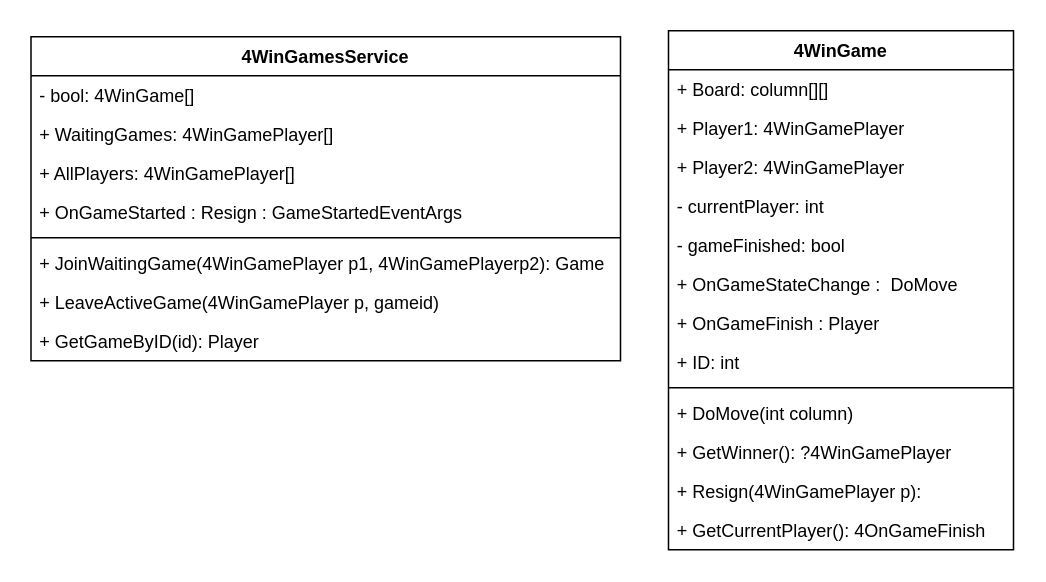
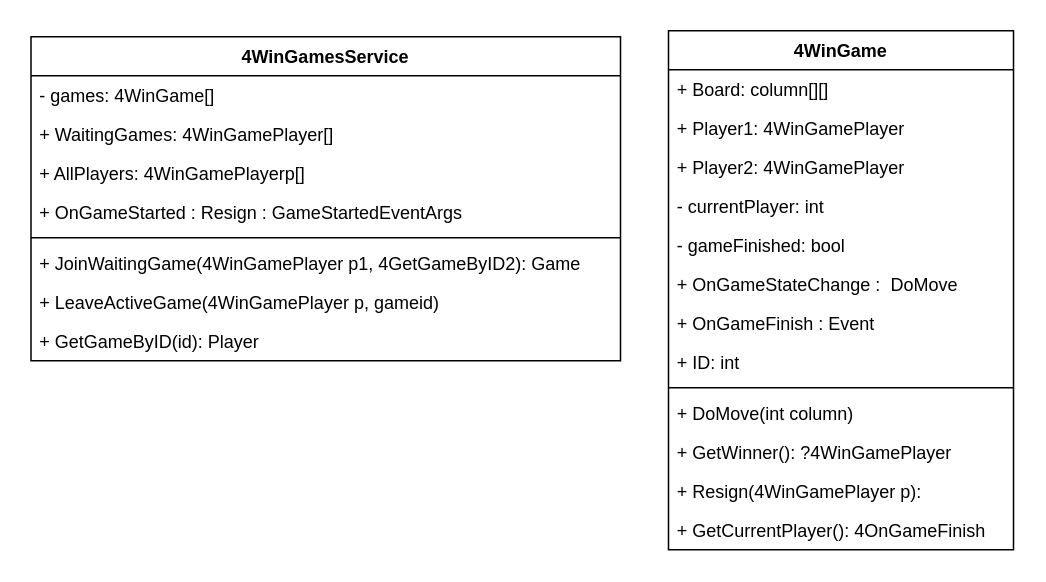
  <mxCell id="0" />
  <mxCell id="1" parent="0" />
  <mxCell id="2" value="4WinGame" style="swimlane;fontStyle=1;align=center;verticalAlign=top;childLayout=stackLayout;horizontal=1;startSize=26;horizontalStack=0;resizeParent=1;resizeParentMax=0;resizeLast=0;collapsible=1;marginBottom=0;" vertex="1" parent="1"><mxGeometry x="445" y="20" width="230" height="346" as="geometry" /></mxCell>
  <mxCell id="3" value="+ Board: column[][]&#10;" style="text;strokeColor=none;fillColor=none;align=left;verticalAlign=top;spacingLeft=4;spacingRight=4;overflow=hidden;rotatable=0;points=[[0,0.5],[1,0.5]];portConstraint=eastwest;" vertex="1" parent="2"><mxGeometry y="26" width="230" height="26" as="geometry" /></mxCell>
  <mxCell id="4" value="+ Player1: 4WinGamePlayer" style="text;strokeColor=none;fillColor=none;align=left;verticalAlign=top;spacingLeft=4;spacingRight=4;overflow=hidden;rotatable=0;points=[[0,0.5],[1,0.5]];portConstraint=eastwest;" vertex="1" parent="2"><mxGeometry y="52" width="230" height="26" as="geometry" /></mxCell>
  <mxCell id="5" value="+ Player2: 4WinGamePlayer" style="text;strokeColor=none;fillColor=none;align=left;verticalAlign=top;spacingLeft=4;spacingRight=4;overflow=hidden;rotatable=0;points=[[0,0.5],[1,0.5]];portConstraint=eastwest;" vertex="1" parent="2"><mxGeometry y="78" width="230" height="26" as="geometry" /></mxCell>
  <mxCell id="6" value="- currentPlayer: int" style="text;strokeColor=none;fillColor=none;align=left;verticalAlign=top;spacingLeft=4;spacingRight=4;overflow=hidden;rotatable=0;points=[[0,0.5],[1,0.5]];portConstraint=eastwest;" vertex="1" parent="2"><mxGeometry y="104" width="230" height="26" as="geometry" /></mxCell>
  <mxCell id="7" value="- gameFinished: bool" style="text;strokeColor=none;fillColor=none;align=left;verticalAlign=top;spacingLeft=4;spacingRight=4;overflow=hidden;rotatable=0;points=[[0,0.5],[1,0.5]];portConstraint=eastwest;" vertex="1" parent="2"><mxGeometry y="130" width="230" height="26" as="geometry" /></mxCell>
  <mxCell id="8" value="+ OnGameStateChange :  DoMove" style="text;strokeColor=none;fillColor=none;align=left;verticalAlign=top;spacingLeft=4;spacingRight=4;overflow=hidden;rotatable=0;points=[[0,0.5],[1,0.5]];portConstraint=eastwest;" vertex="1" parent="2"><mxGeometry y="156" width="230" height="26" as="geometry" /></mxCell>
- <mxCell id="9" value="+ OnGameFinish : Player" style="text;strokeColor=none;fillColor=none;align=left;verticalAlign=top;spacingLeft=4;spacingRight=4;overflow=hidden;rotatable=0;points=[[0,0.5],[1,0.5]];portConstraint=eastwest;" vertex="1" parent="2"><mxGeometry y="182" width="230" height="26" as="geometry" /></mxCell>
+ <mxCell id="9" value="+ OnGameFinish : Event" style="text;strokeColor=none;fillColor=none;align=left;verticalAlign=top;spacingLeft=4;spacingRight=4;overflow=hidden;rotatable=0;points=[[0,0.5],[1,0.5]];portConstraint=eastwest;" vertex="1" parent="2"><mxGeometry y="182" width="230" height="26" as="geometry" /></mxCell>
  <mxCell id="10" value="+ ID: int" style="text;strokeColor=none;fillColor=none;align=left;verticalAlign=top;spacingLeft=4;spacingRight=4;overflow=hidden;rotatable=0;points=[[0,0.5],[1,0.5]];portConstraint=eastwest;" vertex="1" parent="2"><mxGeometry y="208" width="230" height="26" as="geometry" /></mxCell>
  <mxCell id="11" value="" style="line;strokeWidth=1;fillColor=none;align=left;verticalAlign=middle;spacingTop=-1;spacingLeft=3;spacingRight=3;rotatable=0;labelPosition=right;points=[];portConstraint=eastwest;strokeColor=inherit;" vertex="1" parent="2"><mxGeometry y="234" width="230" height="8" as="geometry" /></mxCell>
  <mxCell id="12" value="+ DoMove(int column)" style="text;strokeColor=none;fillColor=none;align=left;verticalAlign=top;spacingLeft=4;spacingRight=4;overflow=hidden;rotatable=0;points=[[0,0.5],[1,0.5]];portConstraint=eastwest;" vertex="1" parent="2"><mxGeometry y="242" width="230" height="26" as="geometry" /></mxCell>
  <mxCell id="13" value="+ GetWinner(): ?4WinGamePlayer" style="text;strokeColor=none;fillColor=none;align=left;verticalAlign=top;spacingLeft=4;spacingRight=4;overflow=hidden;rotatable=0;points=[[0,0.5],[1,0.5]];portConstraint=eastwest;" vertex="1" parent="2"><mxGeometry y="268" width="230" height="26" as="geometry" /></mxCell>
  <mxCell id="14" value="+ Resign(4WinGamePlayer p): " style="text;strokeColor=none;fillColor=none;align=left;verticalAlign=top;spacingLeft=4;spacingRight=4;overflow=hidden;rotatable=0;points=[[0,0.5],[1,0.5]];portConstraint=eastwest;" vertex="1" parent="2"><mxGeometry y="294" width="230" height="26" as="geometry" /></mxCell>
  <mxCell id="15" value="+ GetCurrentPlayer(): 4OnGameFinish " style="text;strokeColor=none;fillColor=none;align=left;verticalAlign=top;spacingLeft=4;spacingRight=4;overflow=hidden;rotatable=0;points=[[0,0.5],[1,0.5]];portConstraint=eastwest;" vertex="1" parent="2"><mxGeometry y="320" width="230" height="26" as="geometry" /></mxCell>
  <mxCell id="16" value="4WinGamesService" style="swimlane;fontStyle=1;align=center;verticalAlign=top;childLayout=stackLayout;horizontal=1;startSize=26;horizontalStack=0;resizeParent=1;resizeParentMax=0;resizeLast=0;collapsible=1;marginBottom=0;" vertex="1" parent="1"><mxGeometry x="20" y="24" width="393" height="216" as="geometry" /></mxCell>
- <mxCell id="17" value="- bool: 4WinGame[]" style="text;strokeColor=none;fillColor=none;align=left;verticalAlign=top;spacingLeft=4;spacingRight=4;overflow=hidden;rotatable=0;points=[[0,0.5],[1,0.5]];portConstraint=eastwest;" vertex="1" parent="16"><mxGeometry y="26" width="393" height="26" as="geometry" /></mxCell>
+ <mxCell id="17" value="- games: 4WinGame[]" style="text;strokeColor=none;fillColor=none;align=left;verticalAlign=top;spacingLeft=4;spacingRight=4;overflow=hidden;rotatable=0;points=[[0,0.5],[1,0.5]];portConstraint=eastwest;" vertex="1" parent="16"><mxGeometry y="26" width="393" height="26" as="geometry" /></mxCell>
  <mxCell id="18" value="+ WaitingGames: 4WinGamePlayer[]" style="text;strokeColor=none;fillColor=none;align=left;verticalAlign=top;spacingLeft=4;spacingRight=4;overflow=hidden;rotatable=0;points=[[0,0.5],[1,0.5]];portConstraint=eastwest;" vertex="1" parent="16"><mxGeometry y="52" width="393" height="26" as="geometry" /></mxCell>
- <mxCell id="19" value="+ AllPlayers: 4WinGamePlayer[]" style="text;strokeColor=none;fillColor=none;align=left;verticalAlign=top;spacingLeft=4;spacingRight=4;overflow=hidden;rotatable=0;points=[[0,0.5],[1,0.5]];portConstraint=eastwest;" vertex="1" parent="16"><mxGeometry y="78" width="393" height="26" as="geometry" /></mxCell>
+ <mxCell id="19" value="+ AllPlayers: 4WinGamePlayerp[]" style="text;strokeColor=none;fillColor=none;align=left;verticalAlign=top;spacingLeft=4;spacingRight=4;overflow=hidden;rotatable=0;points=[[0,0.5],[1,0.5]];portConstraint=eastwest;" vertex="1" parent="16"><mxGeometry y="78" width="393" height="26" as="geometry" /></mxCell>
  <mxCell id="20" value="+ OnGameStarted : Resign : GameStartedEventArgs" style="text;strokeColor=none;fillColor=none;align=left;verticalAlign=top;spacingLeft=4;spacingRight=4;overflow=hidden;rotatable=0;points=[[0,0.5],[1,0.5]];portConstraint=eastwest;" vertex="1" parent="16"><mxGeometry y="104" width="393" height="26" as="geometry" /></mxCell>
  <mxCell id="21" value="" style="line;strokeWidth=1;fillColor=none;align=left;verticalAlign=middle;spacingTop=-1;spacingLeft=3;spacingRight=3;rotatable=0;labelPosition=right;points=[];portConstraint=eastwest;strokeColor=inherit;" vertex="1" parent="16"><mxGeometry y="130" width="393" height="8" as="geometry" /></mxCell>
- <mxCell id="22" value="+ JoinWaitingGame(4WinGamePlayer p1, 4WinGamePlayerp2): Game" style="text;strokeColor=none;fillColor=none;align=left;verticalAlign=top;spacingLeft=4;spacingRight=4;overflow=hidden;rotatable=0;points=[[0,0.5],[1,0.5]];portConstraint=eastwest;" vertex="1" parent="16"><mxGeometry y="138" width="393" height="26" as="geometry" /></mxCell>
+ <mxCell id="22" value="+ JoinWaitingGame(4WinGamePlayer p1, 4GetGameByID2): Game" style="text;strokeColor=none;fillColor=none;align=left;verticalAlign=top;spacingLeft=4;spacingRight=4;overflow=hidden;rotatable=0;points=[[0,0.5],[1,0.5]];portConstraint=eastwest;" vertex="1" parent="16"><mxGeometry y="138" width="393" height="26" as="geometry" /></mxCell>
  <mxCell id="23" value="+ LeaveActiveGame(4WinGamePlayer p, gameid)" style="text;strokeColor=none;fillColor=none;align=left;verticalAlign=top;spacingLeft=4;spacingRight=4;overflow=hidden;rotatable=0;points=[[0,0.5],[1,0.5]];portConstraint=eastwest;" vertex="1" parent="16"><mxGeometry y="164" width="393" height="26" as="geometry" /></mxCell>
  <mxCell id="24" value="+ GetGameByID(id): Player" style="text;strokeColor=none;fillColor=none;align=left;verticalAlign=top;spacingLeft=4;spacingRight=4;overflow=hidden;rotatable=0;points=[[0,0.5],[1,0.5]];portConstraint=eastwest;" vertex="1" parent="16"><mxGeometry y="190" width="393" height="26" as="geometry" /></mxCell>
